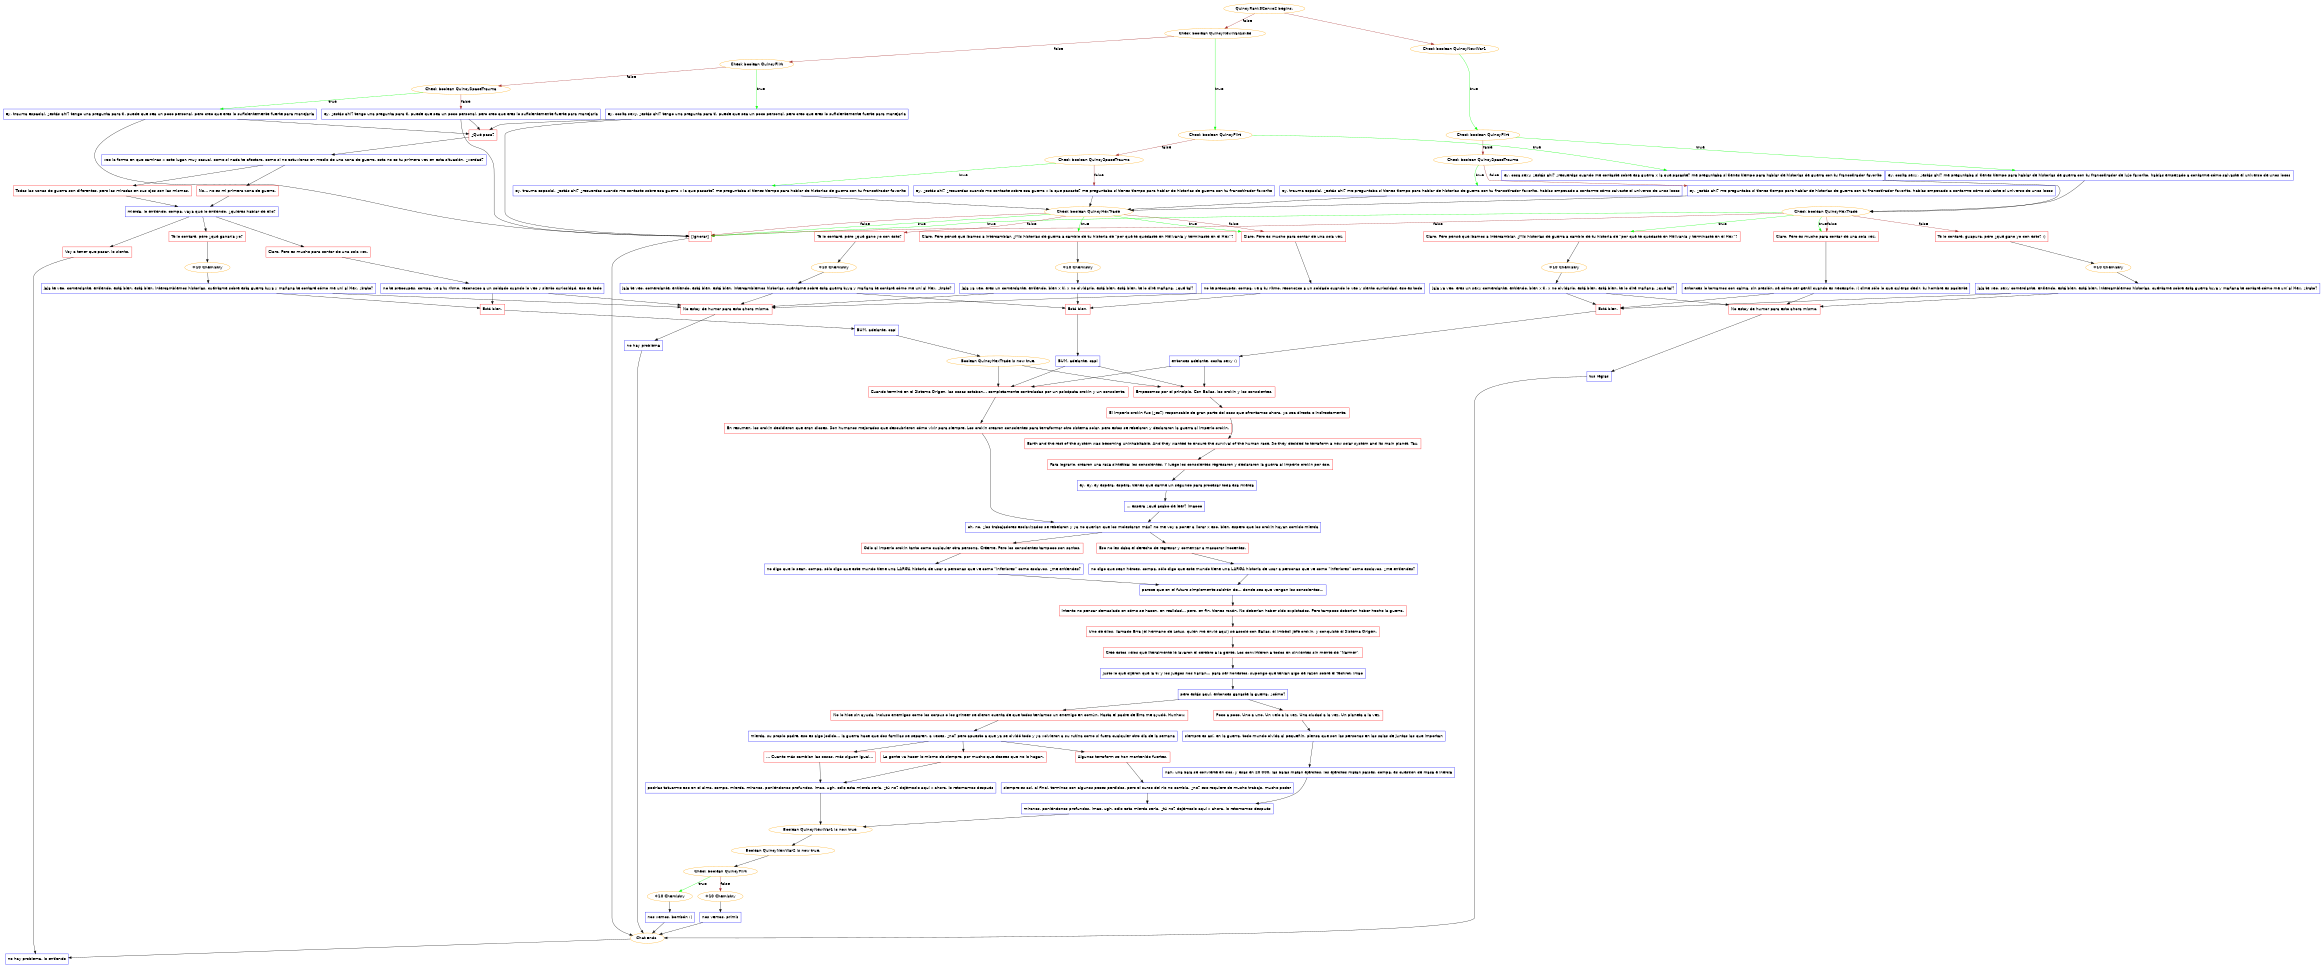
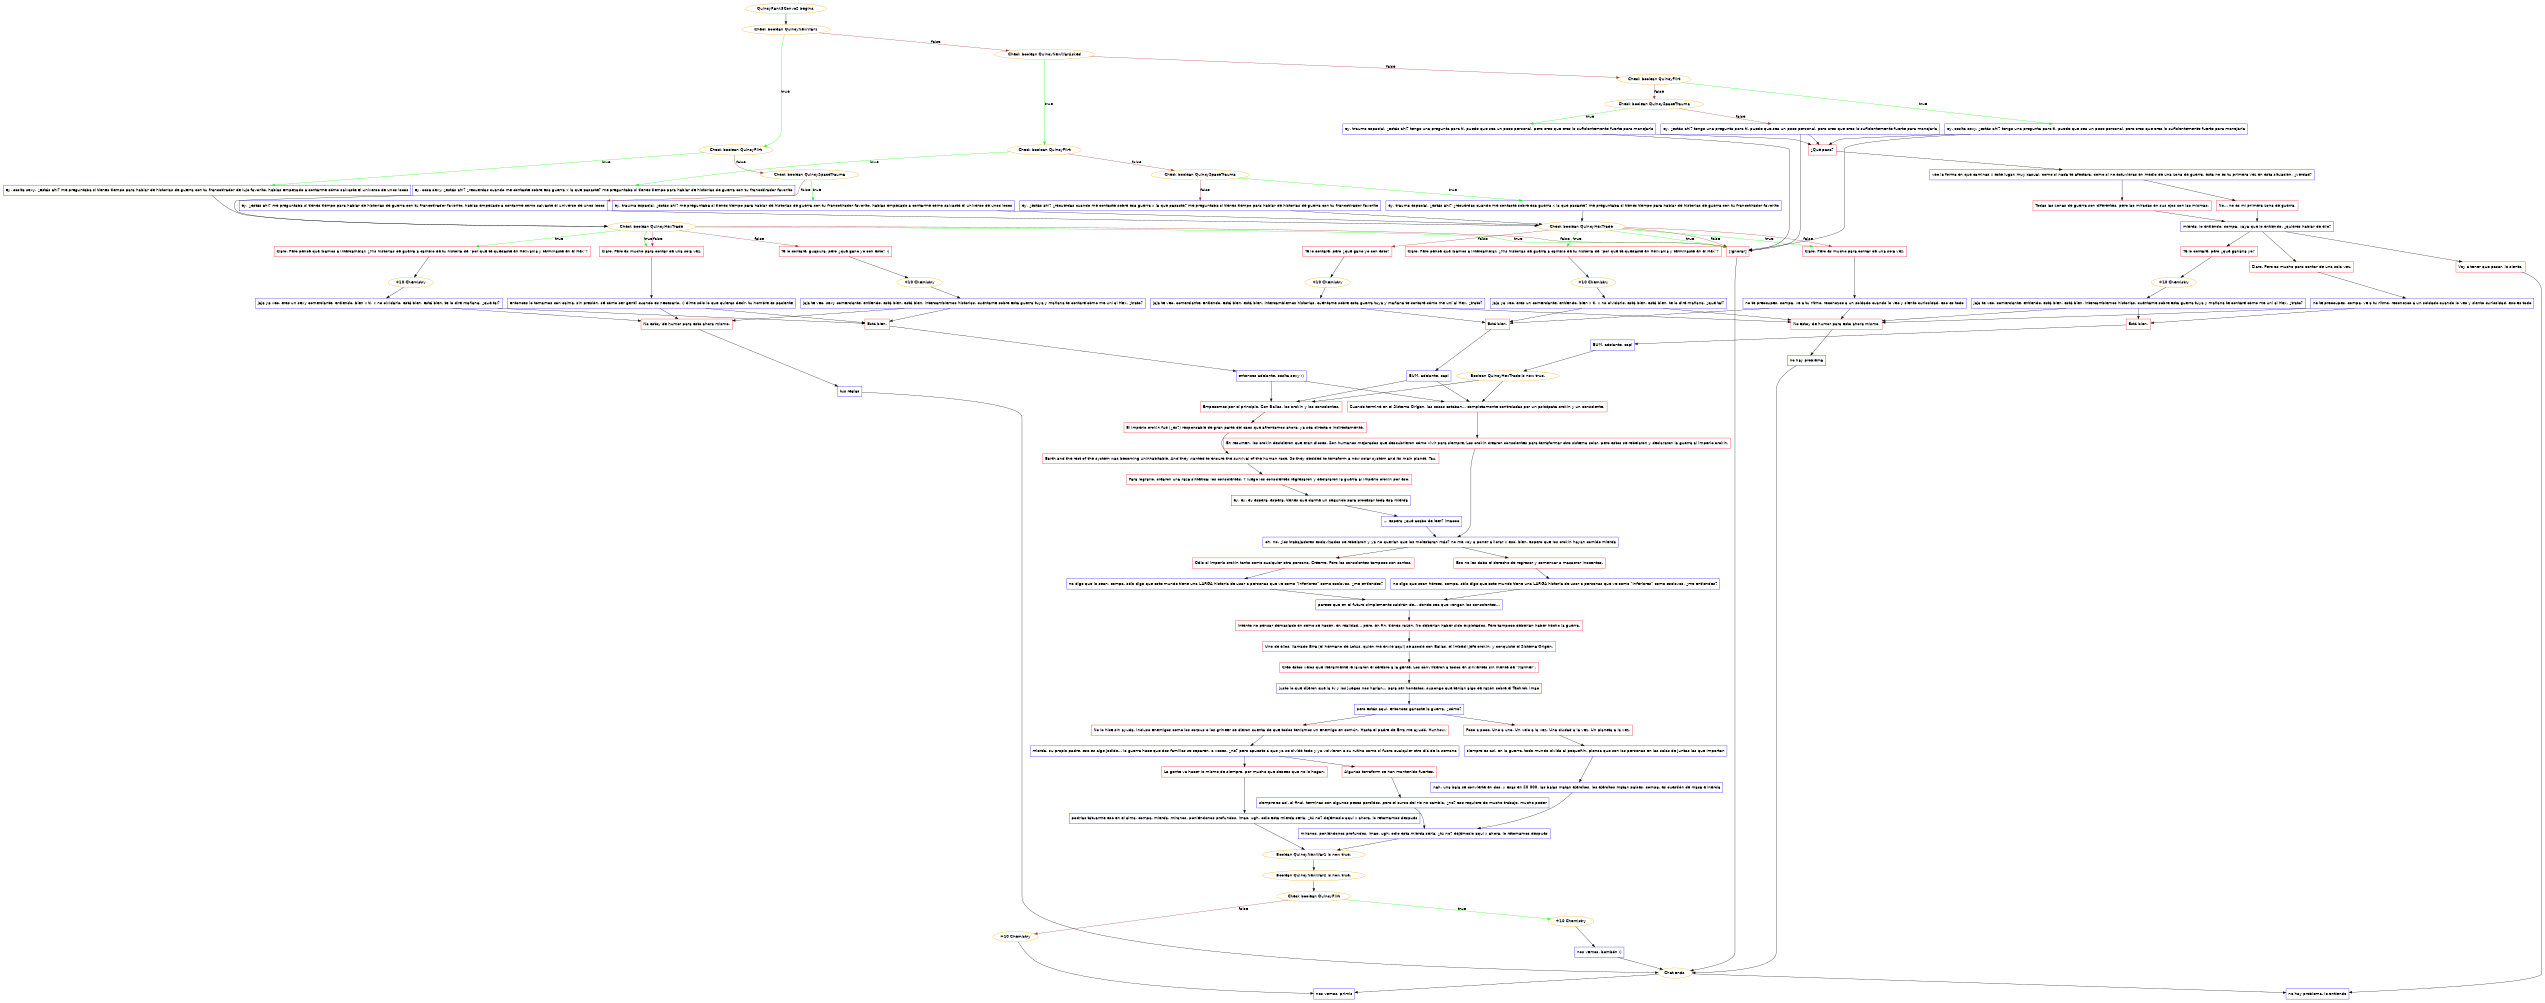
  digraph {
    fontname="DejaVu Sans"
    node [color=blue fontname="DejaVu Sans" shape=box]
    edge [fontname="DejaVu Sans"]
    "QuincyRank3Convo2 begins." [color=orange shape=""]
    n2 [color=orange label="Check boolean QuincyNewWar1" shape=""]
    n3 [color=orange label="Check boolean QuincyFlirt" shape=""]
    n4 [color=orange label="Check boolean QuincyNewWarAsked" shape=""]
    n5 [label="ey, cosita sexy, ¿estás ahí? me preguntaba si tienes tiempo para hablar de historias de guerra con tu francotirador de lujo favorito. habías empezado a contarme cómo salvaste el universo de unos locos"]
    n6 [color=orange label="Check boolean QuincySpaceTrauma" shape=""]
    n7 [color=orange label="Check boolean QuincyFlirt" shape=""]
    n8 [color=orange label="Check boolean QuincyFlirt" shape=""]
    n9 [color=orange label="Check boolean QuincyHexTrade" shape=""]
    n10 [label="ey, trauma espacial, ¿estás ahí? me preguntaba si tienes tiempo para hablar de historias de guerra con tu francotirador favorito. habías empezado a contarme cómo salvaste el universo de unos locos"]
    n11 [label="ey, ¿estás ahí? me preguntaba si tienes tiempo para hablar de historias de guerra con tu francotirador favorito. habías empezado a contarme cómo salvaste el universo de unos locos"]
    n12 [label="ey, cosa sexy. ¿estás ahí? ¿recuerdas cuando me contaste sobre esa guerra x la que pasaste? me preguntaba si tienes tiempo para hablar de historias de guerra con tu francotirador favorito"]
    n13 [color=orange label="Check boolean QuincySpaceTrauma" shape=""]
    n14 [label="ey, cosita sexy. ¿estás ahí? tengo una pregunta para ti. puede que sea un poco personal, pero creo que eres lo suficientemente fuerte para manejarla"]
    n15 [color=orange label="Check boolean QuincySpaceTrauma" shape=""]
    n16 [color=red label="Claro. Pero pensé que íbamos a intercambiar. ¿Mis historias de guerra a cambio de tu historia de \"por qué te quedaste en Höllvania y terminaste en el Hex\"?"]
    n17 [color=red label="Claro. Pero es mucho para contar de una sola vez."]
    n18 [color=red label="[Ignorar]"]
    n19 [color=red label="Te lo contaré, guapura, pero ¿qué gano yo con esto? ;)"]
    n20 [color=orange label="Check boolean QuincyHexTrade" shape=""]
    n21 [label="ey, trauma espacial. ¿estás ahí? ¿recuerdas cuando me contaste sobre esa guerra x la que pasaste? me preguntaba si tienes tiempo para hablar de historias de guerra con tu francotirador favorito"]
    n22 [label="ey, ¿estás ahí? ¿recuerdas cuando me contaste sobre esa guerra x la que pasaste? me preguntaba si tienes tiempo para hablar de historias de guerra con tu francotirador favorito"]
    n23 [color=red label="¿Qué pasa?"]
    n24 [label="ey, trauma espacial. ¿estás ahí? tengo una pregunta para ti. puede que sea un poco personal, pero creo que eres lo suficientemente fuerte para manejarla"]
    n25 [label="ey, ¿estás ahí? tengo una pregunta para ti. puede que sea un poco personal, pero creo que eres lo suficientemente fuerte para manejarla"]
    n26 [color=orange label="+10 Chemistry" shape=""]
    n27 [label="entonces lo tomamos con calma, sin presión. sé cómo ser gentil cuando es necesario. ;) dime sólo lo que quieras decir, tu hombre es paciente"]
    "Chat ends." [color=orange shape=""]
    n29 [color=orange label="+10 Chemistry" shape=""]
    n30 [color=red label="Claro. Pero pensé que íbamos a intercambiar. ¿Mis historias de guerra a cambio de tu historia de \"por qué te quedaste en Höllvania y terminaste en el Hex\"?"]
    n31 [color=red label="Claro. Pero es mucho para contar de una sola vez."]
    n32 [color=red label="Te lo contaré, pero ¿qué gano yo con esto?"]
    n33 [label="veo la forma en que caminas x este lugar. muy casual, como si nada te afectara, como si no estuvieras en medio de una zona de guerra. esta no es tu primera vez en esta situación, ¿verdad?"]
    n34 [label="jaja ya veo, eres un sexy comerciante, entiendo. bien x ti, x no olvidarlo. está bien, está bien. te lo diré mañana, ¿qué tal?"]
    n35 [color=red label="Está bien."]
    n36 [color=red label="No estoy de humor para esto ahora mismo."]
    n37 [label="no hay problema. lo entiendo"]
    n38 [label="jaja te veo, sexy comerciante, entiendo. está bien, está bien. intercambiemos historias. cuéntame sobre esta guerra tuya y mañana te contaré cómo me uní al Hex. ¿trato?"]
    n39 [color=orange label="+10 Chemistry" shape=""]
    n40 [label="no te preocupes, compa, ve a tu ritmo. reconozco a un soldado cuando lo veo y siento curiosidad, eso es todo"]
    n41 [color=orange label="+10 Chemistry" shape=""]
    n42 [color=red label="No... no es mi primera zona de guerra."]
    n43 [color=red label="Todas las zonas de guerra son diferentes, pero las miradas en sus ojos son las mismas."]
    n44 [label="entonces adelante, cosita sexy ;)"]
    n45 [label="tus reglas"]
    n46 [label="jaja ya veo, eres un comerciante, entiendo. bien x ti, x no olvidarlo. está bien, está bien. te lo diré mañana, ¿qué tal?"]
    n47 [color=red label="Está bien."]
    n48 [color=red label="No estoy de humor para esto ahora mismo."]
    n49 [label="jaja te veo, comerciante, entiendo. está bien, está bien. intercambiemos historias. cuéntame sobre esta guerra tuya y mañana te contaré cómo me uní al Hex. ¿trato?"]
    n50 [label="mierda, lo entiendo, compa. vaya que lo entiendo. ¿quieres hablar de ello?"]
    n51 [color=red label="Cuando terminé en el Sistema Origen, las cosas estaban... completamente controladas por un psicópata orokin y un consciente."]
    n52 [color=red label="Empecemos por el principio. Con Ballas, los orokin y los conscientes."]
    n53 [label="BUM. adelante, capi"]
    n54 [label="no hay problema"]
    n55 [color=red label="Te lo contaré, pero ¿qué ganaría yo?"]
    n56 [color=red label="Claro. Pero es mucho para contar de una sola vez."]
    n57 [color=red label="Voy a tener que pasar, lo siento."]
    n58 [color=red label="En resumen, los orokin decidieron que eran dioses. Son humanos mejorados que descubrieron cómo vivir para siempre. Los orokin crearon conscientes para terraformar otro sistema solar, pero estos se rebelaron y declararon la guerra al Imperio orokin."]
    n59 [color=red label="El Imperio orokin fue (¿es?) responsable de gran parte del caos que afrontamos ahora, ya sea directa o indirectamente."]
    n60 [color=orange label="+10 Chemistry" shape=""]
    n61 [label="no te preocupes, compa, ve a tu ritmo. reconozco a un soldado cuando lo veo y siento curiosidad, eso es todo"]
    n62 [label="oh, no. ¿los trabajadores esclavizados se rebelaron y ya no querían que los molestaran más? no me voy a poner a llorar x eso. bien. espero que los orokin hayan comido mierda"]
    n63 [color=red label="Earth and the rest of the system was becoming uninhabitable. And they wanted to ensure the survival of the human race. So they decided to terraform a new solar system and its main planet, Tau."]
    n64 [label="jaja te veo, comerciante, entiendo. está bien, está bien. intercambiemos historias. cuéntame sobre esta guerra tuya y mañana te contaré cómo me uní al Hex. ¿trato?"]
    n65 [color=red label="Está bien."]
    n66 [color=red label="Eso no les daba el derecho de regresar y comenzar a masacrar inocentes."]
    n67 [color=red label="Odio al Imperio orokin tanto como cualquier otra persona. Créeme. Pero los conscientes tampoco son santos."]
    n68 [color=red label="Para lograrlo, crearon una raza sintética: los conscientes. Y luego los conscientes regresaron y declararon la guerra al Imperio orokin por eso."]
    n69 [label="BUM. adelante, capi"]
    n70 [label="no digo que sean héroes, compa. sólo digo que este mundo tiene una LARGA historia de usar a personas que ve como \"inferiores\" como esclavos, ¿me entiendes?"]
    n71 [label="no digo que lo sean, compa. sólo digo que este mundo tiene una LARGA historia de usar a personas que ve como \"inferiores\" como esclavos, ¿me entiendes?"]
    n72 [label="ey, ey, ey espera, espera. tienes que darme un segundo para procesar toda esa mierda"]
    n73 [color=orange label="Boolean QuincyHexTrade is now true." shape=""]
    n74 [label="parece que en el futuro simplemente saldrán de... donde sea que vengan los conscientes..."]
    n75 [label="... espera ¿qué acabo de leer? lmaooo"]
    n76 [color=red label="Intento no pensar demasiado en cómo se hacen, en realidad... pero, en fin, tienes razón. No deberían haber sido explotados. Pero tampoco deberían haber hecho la guerra."]
    n77 [color=red label="Uno de ellos, llamado Erra (el hermano de Lotus, quien me envió aquí) se asoció con Ballas, el imbécil jefe orokin, y conquistó el Sistema Origen."]
    n78 [color=red label="Creó estos velos que literalmente le lavaron el cerebro a la gente. Los convirtieron a todos en sirvientes sin mente de \"Narmer\"."]
    n79 [label="justo lo que dijeron que la tv y los juegos nos harían... para ser honestos, supongo que tenían algo de razón sobre el Techrot, lmao"]
    n80 [label="pero estás aquí, entonces ganaste la guerra. ¿cómo?"]
    n81 [color=red label="Poco a poco. Uno a uno. Un velo a la vez. Una ciudad a la vez. Un planeta a la vez."]
    n82 [color=red label="No lo hice sin ayuda. Incluso enemigos como los corpus o los grineer se dieron cuenta de que todos teníamos un enemigo en común. Hasta el padre de Erra me ayudó. Hunhow."]
    n83 [label="siempre es así. en la guerra, todo mundo olvida al pequeñín. piensa que son las personas en las salas de juntas las que importan"]
    n84 [label="mierda. su propio padre. eso es algo jodido... la guerra hace que dos familias se separen, a veces, ¿no? pero apuesto a que ya se olvidó todo y ya volvieron a su rutina como si fuera cualquier otro día de la semana"]
    n85 [label="nah, una bala se convierte en dos, y esas en 20 000. las balas matan ejércitos, los ejércitos matan países, compa. es cuestión de masa e inercia"]
    n86 [color=red label="Algunas terraform se han mantenido fuertes."]
-   n87 [color=red label="... Cuanto más cambian las cosas, más siguen igual..."]
    n88 [color=red label="La gente va hacer lo mismo de siempre, por mucho que desees que no lo hagan."]
    n89 [label="míranos, poniéndonos profundos. lmao. ugh, odio esta mierda seria, ¿tú no? dejémoslo aquí x ahora. lo retomamos después"]
    n90 [label="siempre es así. al final, terminas con algunos peces perdidos, pero el curso del río no cambia, ¿no? eso requiere de mucho trabajo, mucho poder"]
    n91 [label="podrías tatuarme eso en el alma, compa. mierda. míranos, poniéndonos profundos. lmao. ugh, odio esta mierda seria, ¿tú no? dejémoslo aquí x ahora. lo retomamos después"]
    n92 [color=orange label="Boolean QuincyNewWar1 is now true." shape=""]
    n93 [color=orange label="Boolean QuincyNewWar2 is now true." shape=""]
    n94 [color=orange label="Check boolean QuincyFlirt" shape=""]
    n95 [color=orange label="+10 Chemistry" shape=""]
    n96 [color=orange label="+10 Chemistry" shape=""]
    n97 [label="nos vemos, bombón ;)"]
    n98 [label="nos vemos, primis"]
-   "QuincyRank3Convo2 begins." -> n2 [color=brown]
+   "QuincyRank3Convo2 begins." -> n2
    n2 -> n3 [color=green label=true]
-   "QuincyRank3Convo2 begins." -> n4 [color=brown label=false]
+   n2 -> n4 [color=brown label=false]
    n3 -> n5 [color=green label=true]
    n3 -> n6 [color=brown label=false]
    n4 -> n7 [color=green label=true]
    n4 -> n8 [color=brown label=false]
    n5 -> n9
    n6 -> n10 [color=green label=true]
    n6 -> n11 [color=brown label=false]
    n7 -> n12 [color=green label=true]
    n7 -> n13 [color=brown label=false]
    n8 -> n14 [color=green label=true]
    n8 -> n15 [color=brown label=false]
    n9 -> n16 [color=green label=true]
    n9 -> n17 [color=green label=true]
    n9 -> n17 [color=brown label=false]
    n9 -> n18 [color=green label=true]
    n9 -> n18 [color=brown label=false]
    n9 -> n19 [color=brown label=false]
    n10 -> n20
    n11 -> n20
    n12 -> n9
    n13 -> n21 [color=green label=true]
    n13 -> n22 [color=brown label=false]
    n14 -> n18
    n14 -> n23
    n15 -> n24 [color=green label=true]
    n15 -> n25 [color=brown label=false]
    n16 -> n26
    n17 -> n27
    n18 -> "Chat ends."
    n19 -> n29
    n20 -> n18 [color=green label=true]
    n20 -> n18 [color=brown label=false]
    n20 -> n30 [color=green label=true]
    n20 -> n31 [color=green label=true]
    n20 -> n31 [color=brown label=false]
    n20 -> n32 [color=brown label=false]
    n21 -> n20
    n22 -> n20
    n23 -> n33
    n24 -> n18
    n24 -> n23
    n25 -> n18
    n25 -> n23
    n26 -> n34
    n27 -> n35
    n27 -> n36
    "Chat ends." -> n37
    n29 -> n38
    n30 -> n39
    n31 -> n40
    n32 -> n41
    n33 -> n42
    n33 -> n43
    n34 -> n35
    n34 -> n36
    n35 -> n44
    n36 -> n45
    n38 -> n35
    n38 -> n36
    n39 -> n46
    n40 -> n47
    n40 -> n48
    n41 -> n49
    n42 -> n50
    n43 -> n50
    n44 -> n51
    n44 -> n52
    n45 -> "Chat ends."
    n46 -> n47
    n46 -> n48
    n47 -> n53
    n48 -> n54
    n49 -> n47
    n49 -> n48
    n50 -> n55
    n50 -> n56
    n50 -> n57
    n51 -> n58
    n52 -> n59
    n53 -> n51
    n53 -> n52
    n54 -> "Chat ends."
    n55 -> n60
    n56 -> n61
    n57 -> n37
    n58 -> n62
    n59 -> n63
    n60 -> n64
    n61 -> n48
    n61 -> n65
    n62 -> n66
    n62 -> n67
    n63 -> n68
    n64 -> n48
    n64 -> n65
    n65 -> n69
    n66 -> n70
    n67 -> n71
    n68 -> n72
    n69 -> n73
    n70 -> n74
    n71 -> n74
    n72 -> n75
    n73 -> n51
    n73 -> n52
    n74 -> n76
    n75 -> n62
    n76 -> n77
    n77 -> n78
    n78 -> n79
    n79 -> n80
    n80 -> n81
    n80 -> n82
    n81 -> n83
    n82 -> n84
    n83 -> n85
    n84 -> n86
-   n84 -> n87
    n84 -> n88
    n85 -> n89
    n86 -> n90
-   n87 -> n91
    n88 -> n91
    n89 -> n92
    n90 -> n89
    n91 -> n92
    n92 -> n93
    n93 -> n94
    n94 -> n95 [color=green label=true]
    n94 -> n96 [color=brown label=false]
    n95 -> n97
    n96 -> n98
    n97 -> "Chat ends."
-   n98 -> "Chat ends."
+   "Chat ends." -> n98
  }
